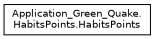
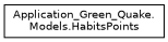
  digraph {
    rankdir=LR
-   n1 [color=black fillcolor=white fontname=Helvetica fontsize=10 height=0.2 label="Application_Green_Quake.\lHabitsPoints.HabitsPoints" shape=record style=filled width=0.4]
+   n1 [color=black fillcolor=white fontname=Helvetica fontsize=10 height=0.2 label="Application_Green_Quake.\lModels.HabitsPoints" shape=record style=filled width=0.4]
  }
